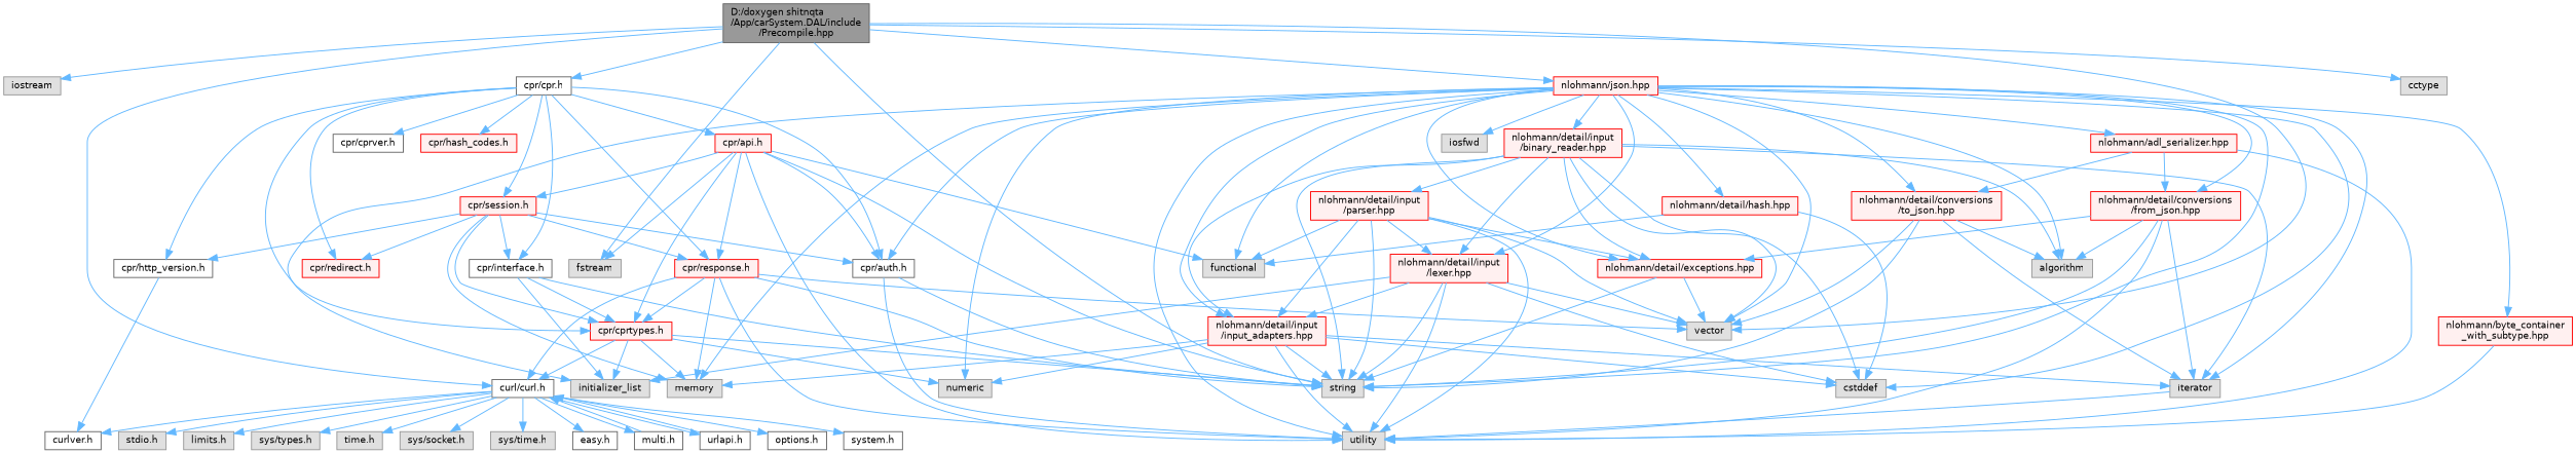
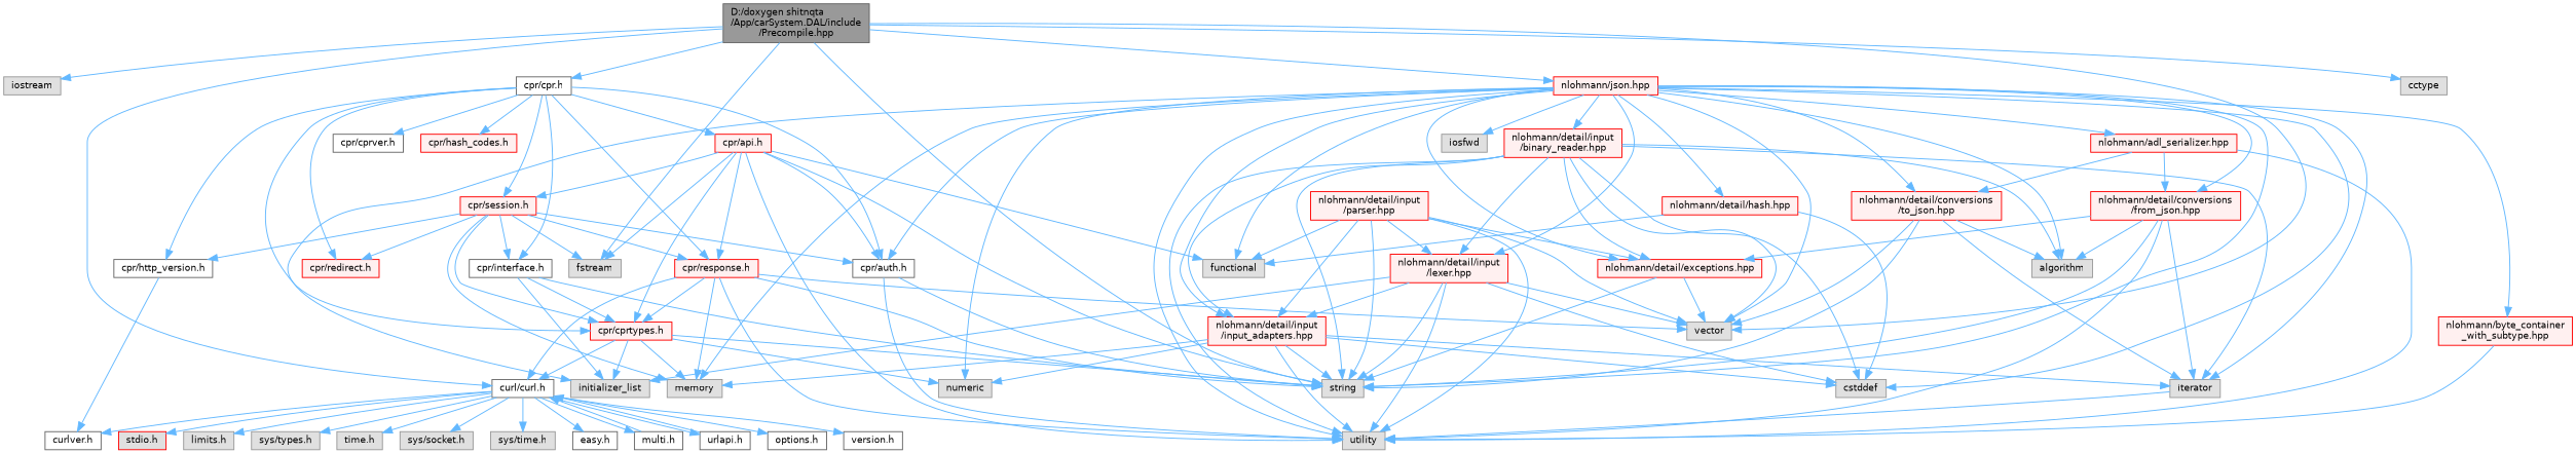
  digraph {
    node [color=grey60 fillcolor="#E0E0E0" fontname=Helvetica fontsize=10 shape=box style=filled]
    edge [color=steelblue1 fontname=Helvetica fontsize=10 labelfontname=Helvetica labelfontsize=10 style=solid]
    n1 [color=gray40 fillcolor=grey60 fontcolor=black height=0.2 label="D:/doxygen shitnqta\l/App/carSystem.DAL/include\l/Precompile.hpp" width=0.4]
    n2 [height=0.2 label=iostream width=0.4]
    n3 [height=0.2 label=vector width=0.4]
    n4 [height=0.2 label=string width=0.4]
    n5 [height=0.2 label=fstream width=0.4]
    n6 [height=0.2 label=cctype width=0.4]
    n7 [color=grey40 fillcolor=white height=0.2 label="curl/curl.h" width=0.4]
    n8 [color=grey40 fillcolor=white height=0.2 label="cpr/cpr.h" width=0.4]
    n9 [color=red fillcolor="#FFF0F0" height=0.2 label="nlohmann/json.hpp" width=0.4]
    n10 [color=grey40 fillcolor=white height=0.2 label="curlver.h" width=0.4]
-   n11 [color=grey40 fillcolor=white height=0.2 label="system.h" width=0.4]
-   n12 [height=0.2 label="stdio.h" width=0.4]
+   n11 [color=grey40 fillcolor=white height=0.2 label="version.h" width=0.4]
+   n12 [color=red height=0.2 label="stdio.h" width=0.4]
    n13 [height=0.2 label="limits.h" width=0.4]
    n14 [height=0.2 label="sys/types.h" width=0.4]
    n15 [height=0.2 label="time.h" width=0.4]
    n16 [height=0.2 label="sys/socket.h" width=0.4]
    n17 [height=0.2 label="sys/time.h" width=0.4]
    n18 [color=grey40 fillcolor=white height=0.2 label="easy.h" width=0.4]
    n19 [color=grey40 fillcolor=white height=0.2 label="multi.h" width=0.4]
    n20 [color=grey40 fillcolor=white height=0.2 label="urlapi.h" width=0.4]
    n21 [color=grey40 fillcolor=white height=0.2 label="options.h" width=0.4]
    n22 [color=red fillcolor="#FFF0F0" height=0.2 label="cpr/api.h" width=0.4]
    n23 [color=grey40 fillcolor=white height=0.2 label="cpr/auth.h" width=0.4]
    n24 [color=red fillcolor="#FFF0F0" height=0.2 label="cpr/cprtypes.h" width=0.4]
    n25 [color=red fillcolor="#FFF0F0" height=0.2 label="cpr/response.h" width=0.4]
    n26 [color=red fillcolor="#FFF0F0" height=0.2 label="cpr/session.h" width=0.4]
    n27 [color=grey40 fillcolor=white height=0.2 label="cpr/http_version.h" width=0.4]
    n28 [color=grey40 fillcolor=white height=0.2 label="cpr/interface.h" width=0.4]
    n29 [color=red fillcolor="#FFF0F0" height=0.2 label="cpr/redirect.h" width=0.4]
    n30 [color=grey40 fillcolor=white height=0.2 label="cpr/cprver.h" width=0.4]
    n31 [color=red fillcolor="#FFF0F0" height=0.2 label="cpr/hash_codes.h" width=0.4]
    n32 [height=0.2 label=functional width=0.4]
    n33 [height=0.2 label=utility width=0.4]
    n34 [height=0.2 label=initializer_list width=0.4]
    n35 [height=0.2 label=memory width=0.4]
    n36 [height=0.2 label=numeric width=0.4]
    n37 [height=0.2 label=algorithm width=0.4]
    n38 [height=0.2 label=cstddef width=0.4]
    n39 [height=0.2 label=iosfwd width=0.4]
    n40 [height=0.2 label=iterator width=0.4]
    n41 [color=red fillcolor="#FFF0F0" height=0.2 label="nlohmann/adl_serializer.hpp" width=0.4]
    n42 [color=red fillcolor="#FFF0F0" height=0.2 label="nlohmann/detail/conversions\l/from_json.hpp" width=0.4]
    n43 [color=red fillcolor="#FFF0F0" height=0.2 label="nlohmann/detail/exceptions.hpp" width=0.4]
    n44 [color=red fillcolor="#FFF0F0" height=0.2 label="nlohmann/detail/conversions\l/to_json.hpp" width=0.4]
    n45 [color=red fillcolor="#FFF0F0" height=0.2 label="nlohmann/byte_container\l_with_subtype.hpp" width=0.4]
    n46 [color=red fillcolor="#FFF0F0" height=0.2 label="nlohmann/detail/hash.hpp" width=0.4]
    n47 [color=red fillcolor="#FFF0F0" height=0.2 label="nlohmann/detail/input\l/binary_reader.hpp" width=0.4]
    n48 [color=red fillcolor="#FFF0F0" height=0.2 label="nlohmann/detail/input\l/input_adapters.hpp" width=0.4]
    n49 [color=red fillcolor="#FFF0F0" height=0.2 label="nlohmann/detail/input\l/lexer.hpp" width=0.4]
    n50 [color=red fillcolor="#FFF0F0" height=0.2 label="nlohmann/detail/input\l/parser.hpp" width=0.4]
    n1 -> n2
    n1 -> n3
    n1 -> n4
    n1 -> n5
    n1 -> n6
    n1 -> n7
    n1 -> n8
    n1 -> n9
    n7 -> n10
    n7 -> n11
    n7 -> n12
    n7 -> n13
    n7 -> n14
    n7 -> n15
    n7 -> n16
    n7 -> n17
    n7 -> n18
    n7 -> n19
    n7 -> n20
    n7 -> n21
    n8 -> n22
    n8 -> n23
    n8 -> n24
    n8 -> n25
    n8 -> n26
    n8 -> n27
    n8 -> n28
    n8 -> n29
    n8 -> n30
    n8 -> n31
    n9 -> n3
    n9 -> n4
    n9 -> n23
    n9 -> n32
    n9 -> n33
    n9 -> n34
    n9 -> n35
    n9 -> n36
    n9 -> n37
    n9 -> n38
    n9 -> n39
    n9 -> n40
    n9 -> n41
    n9 -> n42
    n9 -> n43
    n9 -> n44
    n9 -> n45
    n9 -> n46
    n9 -> n47
    n9 -> n48
    n9 -> n49
    n19 -> n7
    n20 -> n7
    n22 -> n4
    n22 -> n5
    n22 -> n23
    n22 -> n24
    n22 -> n25
    n22 -> n26
    n22 -> n32
    n22 -> n33
    n23 -> n4
    n23 -> n33
    n24 -> n4
    n24 -> n7
    n24 -> n34
    n24 -> n35
    n24 -> n36
    n25 -> n3
    n25 -> n4
    n25 -> n7
    n25 -> n24
    n25 -> n33
    n25 -> n35
+   n26 -> n5
    n26 -> n23
    n26 -> n24
    n26 -> n25
    n26 -> n27
    n26 -> n28
    n26 -> n29
    n26 -> n35
    n27 -> n10
    n28 -> n4
    n28 -> n24
    n28 -> n34
    n40 -> n33
    n41 -> n33
    n41 -> n42
    n41 -> n44
    n42 -> n4
    n42 -> n33
    n42 -> n37
    n42 -> n40
    n42 -> n43
    n43 -> n3
    n43 -> n4
    n44 -> n3
    n44 -> n4
    n44 -> n37
    n44 -> n40
    n45 -> n33
    n46 -> n32
    n46 -> n38
    n47 -> n3
    n47 -> n4
-   n47 -> n50
+   n47 -> n33
    n47 -> n37
    n47 -> n38
    n47 -> n40
    n47 -> n43
    n47 -> n48
    n47 -> n49
    n48 -> n4
    n48 -> n33
    n48 -> n35
    n48 -> n36
    n48 -> n38
    n48 -> n40
    n49 -> n3
    n49 -> n4
    n49 -> n33
    n49 -> n34
    n49 -> n38
    n49 -> n48
    n50 -> n3
    n50 -> n4
    n50 -> n32
    n50 -> n33
    n50 -> n43
    n50 -> n48
    n50 -> n49
  }
